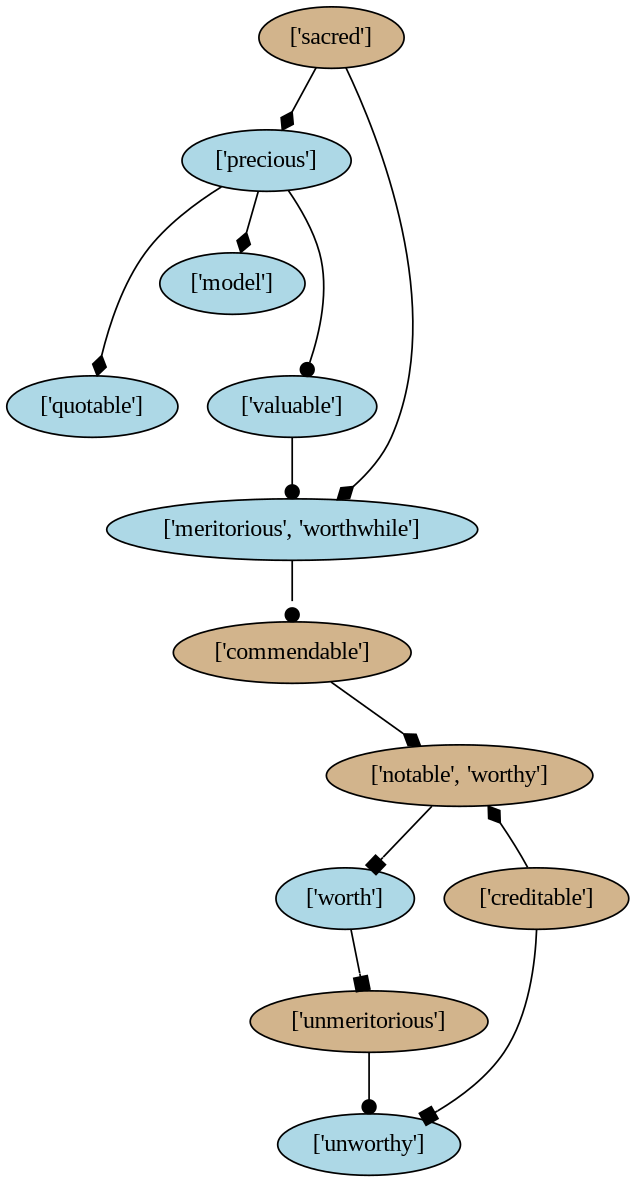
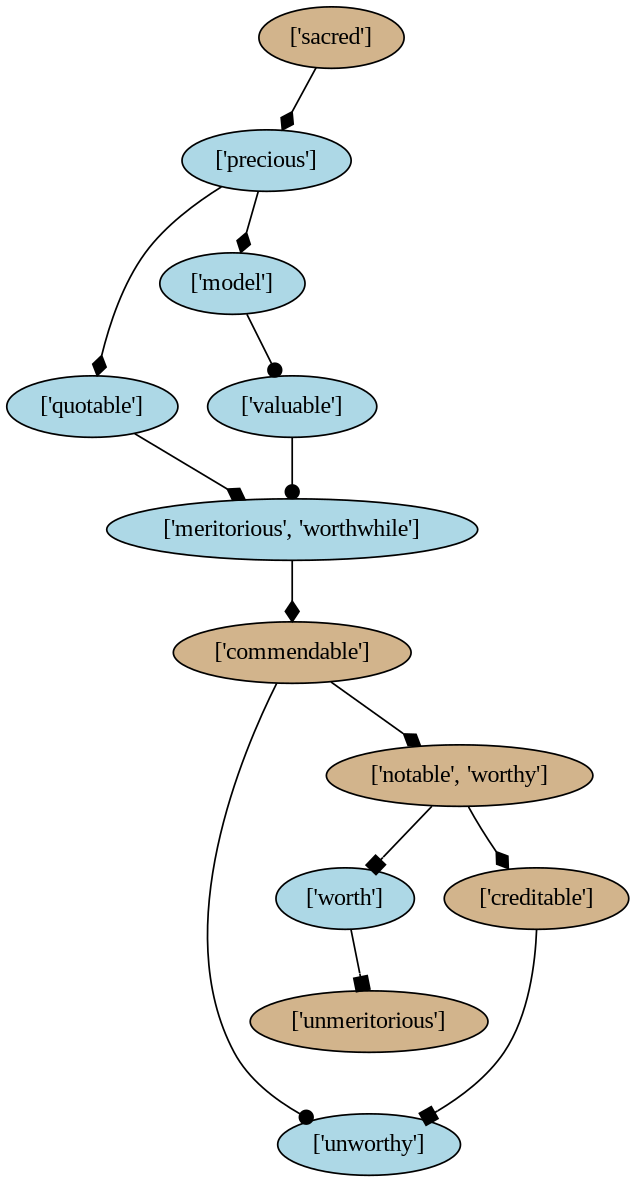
  strict digraph {
    fontname="Liberation Serif"
    node [fillcolor=lightblue fontname="Liberation Serif" style=filled]
    edge [arrowhead=diamond fontname="Liberation Serif"]
    "['unmeritorious']" [fillcolor=tan]
    "['worth']"
    "['unworthy']"
    "['precious']"
    "['quotable']"
    "['model']"
    "['valuable']"
    "['meritorious', 'worthwhile']"
    "['commendable']" [fillcolor=tan]
    "['notable', 'worthy']" [fillcolor=tan]
    "['creditable']" [fillcolor=tan]
    "['sacred']" [fillcolor=tan]
-   "['unmeritorious']" -> "['unworthy']" [arrowhead=dot]
+   "['commendable']" -> "['unworthy']" [arrowhead=dot]
    "['worth']" -> "['unmeritorious']" [arrowhead=box]
    "['precious']" -> "['quotable']"
    "['precious']" -> "['model']"
-   "['precious']" -> "['valuable']" [arrowhead=dot]
-   "['sacred']" -> "['meritorious', 'worthwhile']"
+   "['model']" -> "['valuable']" [arrowhead=dot]
+   "['quotable']" -> "['meritorious', 'worthwhile']"
    "['valuable']" -> "['meritorious', 'worthwhile']" [arrowhead=dot]
-   "['meritorious', 'worthwhile']" -> "['commendable']" [arrowhead=dot]
+   "['meritorious', 'worthwhile']" -> "['commendable']"
    "['commendable']" -> "['notable', 'worthy']"
    "['notable', 'worthy']" -> "['worth']" [arrowhead=box]
-   "['creditable']" -> "['notable', 'worthy']"
+   "['notable', 'worthy']" -> "['creditable']"
    "['creditable']" -> "['unworthy']" [arrowhead=box]
    "['sacred']" -> "['precious']"
  }
